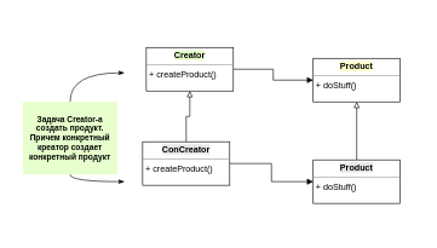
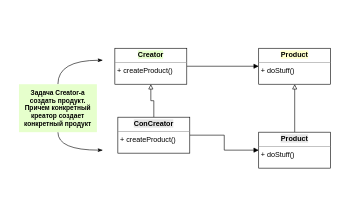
  <mxCell id="0" />
  <mxCell id="1" parent="0" />
  <mxCell id="2" value="" style="rounded=0;whiteSpace=wrap;html=1;labelBackgroundColor=#E6E6E6;fillColor=none;strokeColor=none;" parent="1" vertex="1"><mxGeometry x="20" y="20" width="560" height="300" as="geometry" /></mxCell>
  <mxCell id="3" style="edgeStyle=orthogonalEdgeStyle;rounded=0;orthogonalLoop=1;jettySize=auto;html=1;exitX=1;exitY=0.5;exitDx=0;exitDy=0;entryX=0;entryY=0.5;entryDx=0;entryDy=0;startArrow=none;startFill=0;endArrow=block;endFill=1;" parent="1" source="4" target="8" edge="1"><mxGeometry relative="1" as="geometry" /></mxCell>
- <mxCell id="4" value="&lt;p style=&quot;margin:0px;margin-top:4px;text-align:center;&quot;&gt;&lt;b style=&quot;background-color: rgb(230, 255, 204);&quot;&gt;Creator&lt;/b&gt;&lt;/p&gt;&lt;hr size=&quot;1&quot;&gt;&lt;p style=&quot;margin:0px;margin-left:4px;&quot;&gt;+ createProduct()&lt;/p&gt;" style="verticalAlign=top;align=left;overflow=fill;fontSize=12;fontFamily=Helvetica;html=1;" parent="1" vertex="1"><mxGeometry x="201" y="65" width="120" height="60" as="geometry" /></mxCell>
+ <mxCell id="4" value="&lt;p style=&quot;margin:0px;margin-top:4px;text-align:center;&quot;&gt;&lt;b style=&quot;background-color: rgb(230, 255, 204);&quot;&gt;Creator&lt;/b&gt;&lt;/p&gt;&lt;hr size=&quot;1&quot;&gt;&lt;p style=&quot;margin:0px;margin-left:4px;&quot;&gt;+ createProduct()&lt;/p&gt;" style="verticalAlign=top;align=left;overflow=fill;fontSize=12;fontFamily=Helvetica;html=1;" parent="1" vertex="1"><mxGeometry x="191" y="80" width="120" height="60" as="geometry" /></mxCell>
  <mxCell id="5" style="edgeStyle=orthogonalEdgeStyle;rounded=0;orthogonalLoop=1;jettySize=auto;html=1;exitX=0.5;exitY=0;exitDx=0;exitDy=0;entryX=0.5;entryY=1;entryDx=0;entryDy=0;startArrow=none;startFill=0;endArrow=block;endFill=0;" parent="1" source="7" target="4" edge="1"><mxGeometry relative="1" as="geometry" /></mxCell>
  <mxCell id="6" style="edgeStyle=orthogonalEdgeStyle;rounded=0;orthogonalLoop=1;jettySize=auto;html=1;exitX=1;exitY=0.5;exitDx=0;exitDy=0;entryX=0;entryY=0.5;entryDx=0;entryDy=0;startArrow=none;startFill=0;endArrow=block;endFill=1;" parent="1" source="7" target="10" edge="1"><mxGeometry relative="1" as="geometry" /></mxCell>
  <mxCell id="7" value="&lt;p style=&quot;margin:0px;margin-top:4px;text-align:center;&quot;&gt;&lt;b style=&quot;background-color: rgb(230, 230, 230);&quot;&gt;ConCreator&lt;/b&gt;&lt;/p&gt;&lt;hr size=&quot;1&quot;&gt;&lt;p style=&quot;margin:0px;margin-left:4px;&quot;&gt;+ createProduct()&lt;/p&gt;" style="verticalAlign=top;align=left;overflow=fill;fontSize=12;fontFamily=Helvetica;html=1;" parent="1" vertex="1"><mxGeometry x="196" y="195" width="120" height="60" as="geometry" /></mxCell>
  <mxCell id="8" value="&lt;p style=&quot;margin:0px;margin-top:4px;text-align:center;&quot;&gt;&lt;b style=&quot;background-color: rgb(255, 255, 204);&quot;&gt;Product&lt;/b&gt;&lt;/p&gt;&lt;hr size=&quot;1&quot;&gt;&lt;p style=&quot;margin:0px;margin-left:4px;&quot;&gt;+ doStuff()&lt;/p&gt;" style="verticalAlign=top;align=left;overflow=fill;fontSize=12;fontFamily=Helvetica;html=1;" parent="1" vertex="1"><mxGeometry x="431" y="80" width="120" height="60" as="geometry" /></mxCell>
  <mxCell id="9" style="edgeStyle=orthogonalEdgeStyle;rounded=0;orthogonalLoop=1;jettySize=auto;html=1;exitX=0.5;exitY=0;exitDx=0;exitDy=0;entryX=0.5;entryY=1;entryDx=0;entryDy=0;startArrow=none;startFill=0;endArrow=block;endFill=0;" parent="1" source="10" target="8" edge="1"><mxGeometry relative="1" as="geometry" /></mxCell>
  <mxCell id="10" value="&lt;p style=&quot;margin:0px;margin-top:4px;text-align:center;&quot;&gt;&lt;b style=&quot;background-color: rgb(230, 230, 230);&quot;&gt;Product&lt;/b&gt;&lt;/p&gt;&lt;hr size=&quot;1&quot;&gt;&lt;p style=&quot;margin:0px;margin-left:4px;&quot;&gt;+ doStuff()&lt;/p&gt;" style="verticalAlign=top;align=left;overflow=fill;fontSize=12;fontFamily=Helvetica;html=1;" parent="1" vertex="1"><mxGeometry x="431" y="220" width="120" height="60" as="geometry" /></mxCell>
  <mxCell id="11" style="edgeStyle=orthogonalEdgeStyle;rounded=0;orthogonalLoop=1;jettySize=auto;html=1;exitX=0.5;exitY=0;exitDx=0;exitDy=0;startArrow=none;startFill=0;endArrow=classicThin;endFill=1;curved=1;" parent="1" source="13" edge="1"><mxGeometry relative="1" as="geometry"><mxPoint x="171" y="100" as="targetPoint" /><Array as="points"><mxPoint x="96" y="100" /></Array></mxGeometry></mxCell>
  <mxCell id="12" style="edgeStyle=orthogonalEdgeStyle;curved=1;rounded=0;orthogonalLoop=1;jettySize=auto;html=1;exitX=0.5;exitY=1;exitDx=0;exitDy=0;startArrow=none;startFill=0;endArrow=classicThin;endFill=1;" parent="1" source="13" edge="1"><mxGeometry relative="1" as="geometry"><mxPoint x="171" y="250" as="targetPoint" /><Array as="points"><mxPoint x="96" y="250" /></Array></mxGeometry></mxCell>
- <mxCell id="13" value="Задача Creator-а создать продукт. Причем конкретный креатор создает конкретный продукт" style="text;html=1;strokeColor=none;fillColor=#E6FFCC;align=center;verticalAlign=middle;whiteSpace=wrap;rounded=0;fontSize=11;fontStyle=1" parent="1" vertex="1"><mxGeometry x="31" y="140" width="130" height="100" as="geometry" /></mxCell>
+ <mxCell id="13" value="Задача Creator-а создать продукт. Причем конкретный креатор создает конкретный продукт" style="text;html=1;strokeColor=none;fillColor=#E6FFCC;align=center;verticalAlign=middle;whiteSpace=wrap;rounded=0;fontSize=11;fontStyle=1" parent="1" vertex="1"><mxGeometry x="31" y="140" width="130" height="80" as="geometry" /></mxCell>
